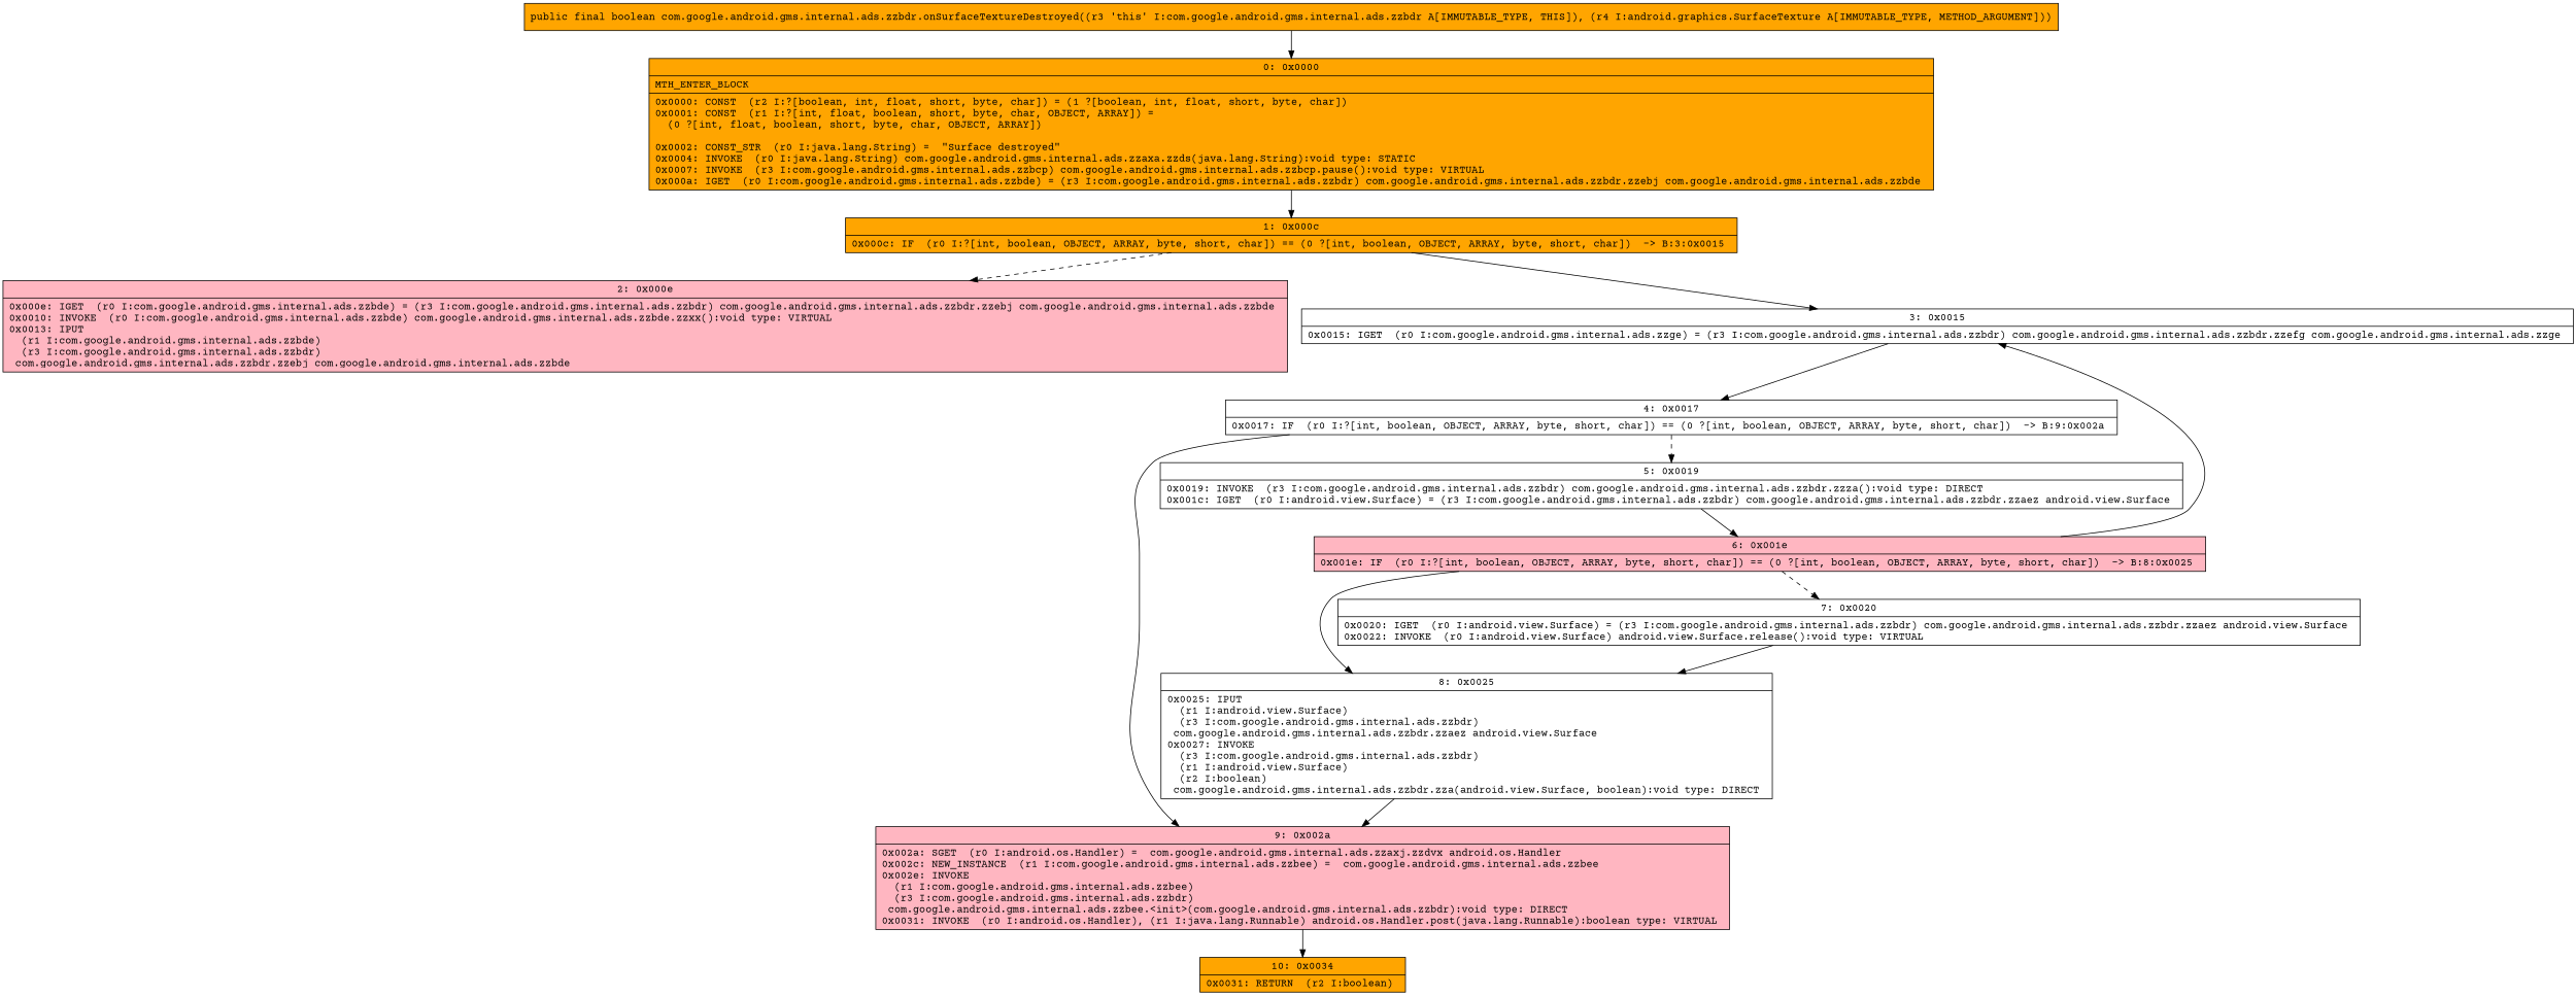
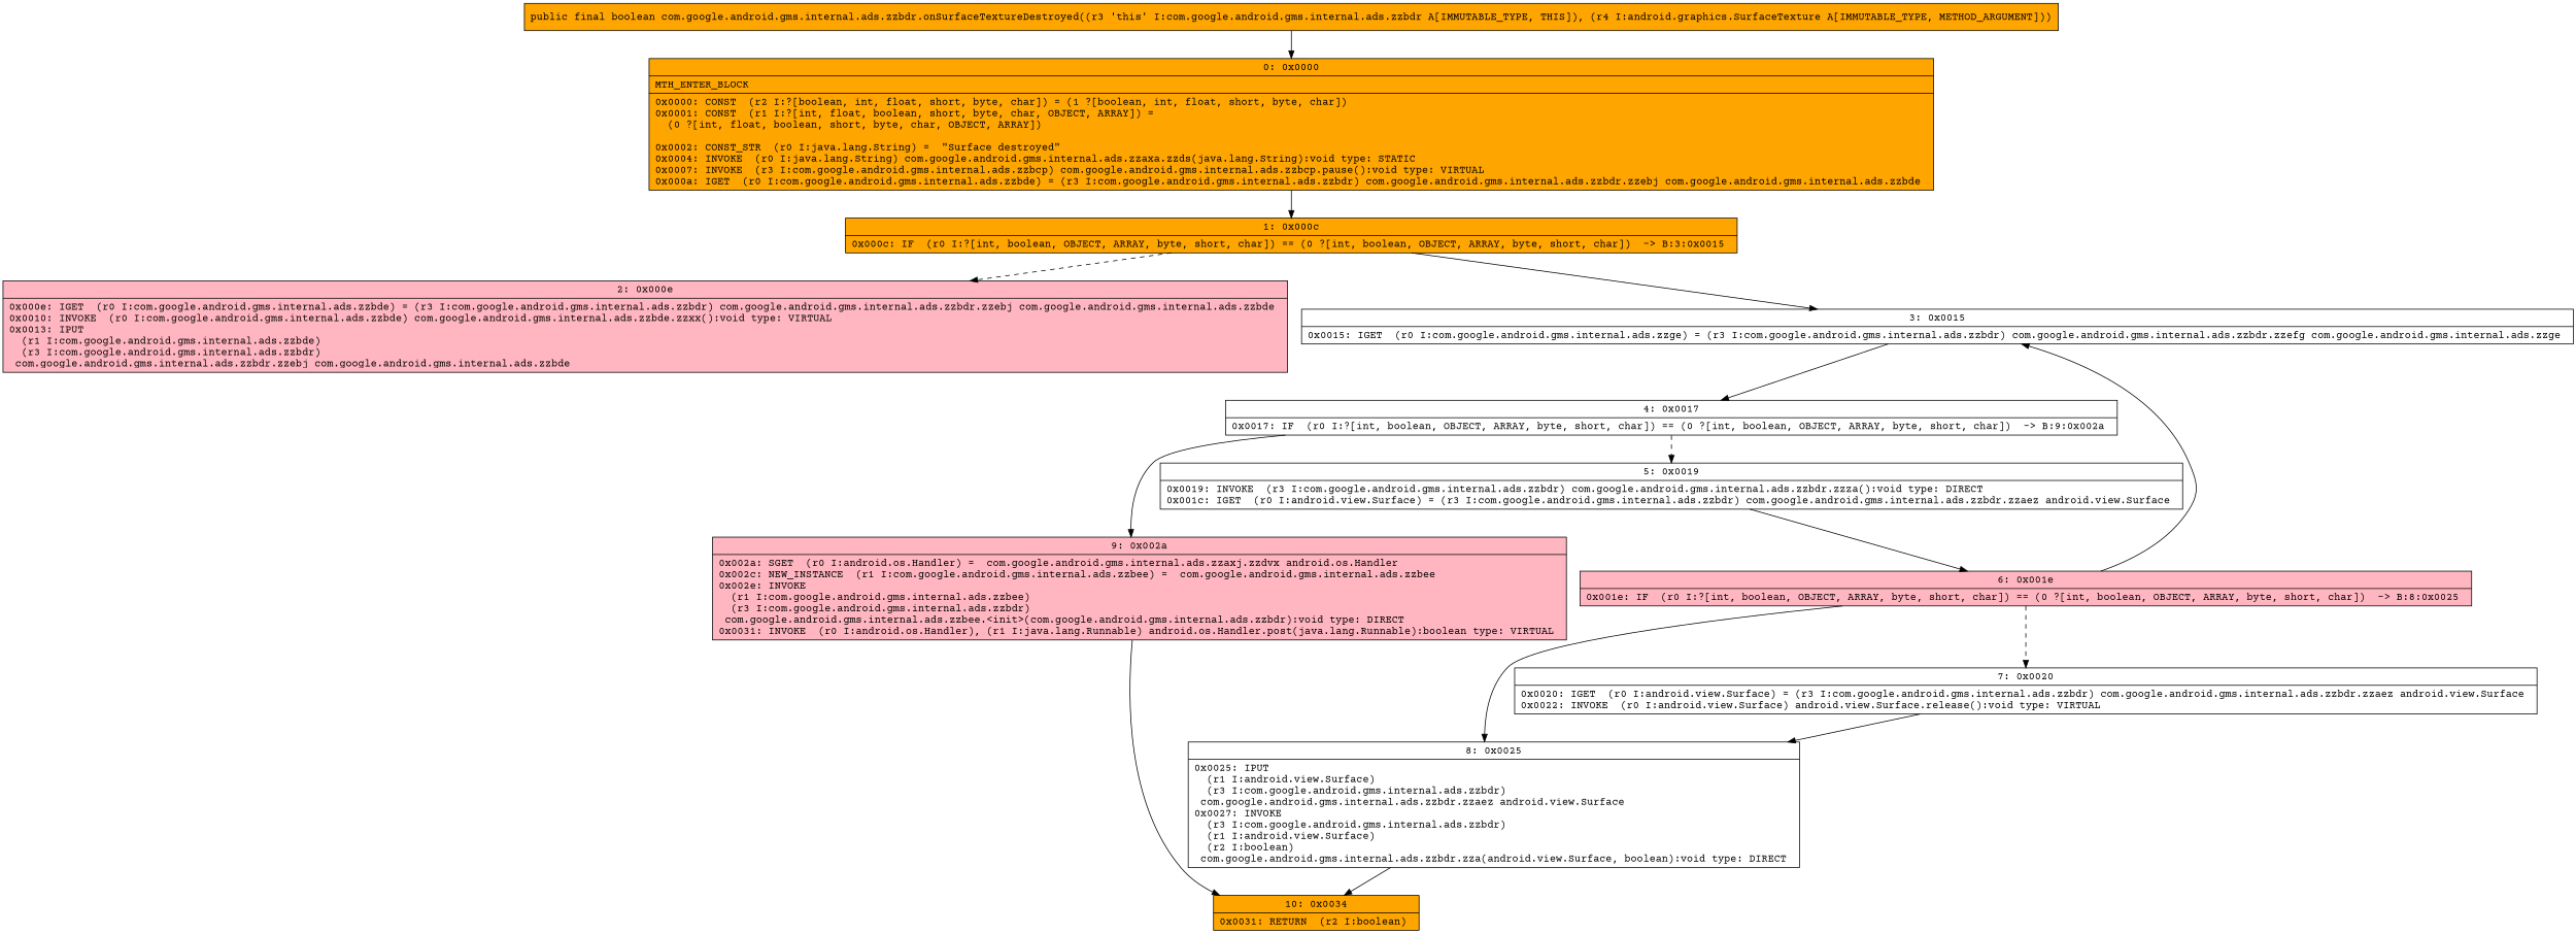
  digraph {
    fontname="Courier Prime"
    node [fillcolor=white fontname="Courier Prime" shape=record style=filled]
    edge [fontname="Courier Prime"]
    n1 [fillcolor=orange label="{0\:\ 0x0000|MTH_ENTER_BLOCK\l|0x0000: CONST  (r2 I:?[boolean, int, float, short, byte, char]) = (1 ?[boolean, int, float, short, byte, char]) \l0x0001: CONST  (r1 I:?[int, float, boolean, short, byte, char, OBJECT, ARRAY]) = \l  (0 ?[int, float, boolean, short, byte, char, OBJECT, ARRAY])\l \l0x0002: CONST_STR  (r0 I:java.lang.String) =  \"Surface destroyed\" \l0x0004: INVOKE  (r0 I:java.lang.String) com.google.android.gms.internal.ads.zzaxa.zzds(java.lang.String):void type: STATIC \l0x0007: INVOKE  (r3 I:com.google.android.gms.internal.ads.zzbcp) com.google.android.gms.internal.ads.zzbcp.pause():void type: VIRTUAL \l0x000a: IGET  (r0 I:com.google.android.gms.internal.ads.zzbde) = (r3 I:com.google.android.gms.internal.ads.zzbdr) com.google.android.gms.internal.ads.zzbdr.zzebj com.google.android.gms.internal.ads.zzbde \l}"]
    n2 [fillcolor=orange label="{1\:\ 0x000c|0x000c: IF  (r0 I:?[int, boolean, OBJECT, ARRAY, byte, short, char]) == (0 ?[int, boolean, OBJECT, ARRAY, byte, short, char])  \-\> B:3:0x0015 \l}"]
    n3 [fillcolor=lightpink label="{2\:\ 0x000e|0x000e: IGET  (r0 I:com.google.android.gms.internal.ads.zzbde) = (r3 I:com.google.android.gms.internal.ads.zzbdr) com.google.android.gms.internal.ads.zzbdr.zzebj com.google.android.gms.internal.ads.zzbde \l0x0010: INVOKE  (r0 I:com.google.android.gms.internal.ads.zzbde) com.google.android.gms.internal.ads.zzbde.zzxx():void type: VIRTUAL \l0x0013: IPUT  \l  (r1 I:com.google.android.gms.internal.ads.zzbde)\l  (r3 I:com.google.android.gms.internal.ads.zzbdr)\l com.google.android.gms.internal.ads.zzbdr.zzebj com.google.android.gms.internal.ads.zzbde \l}"]
    n4 [label="{3\:\ 0x0015|0x0015: IGET  (r0 I:com.google.android.gms.internal.ads.zzge) = (r3 I:com.google.android.gms.internal.ads.zzbdr) com.google.android.gms.internal.ads.zzbdr.zzefg com.google.android.gms.internal.ads.zzge \l}"]
    n5 [label="{4\:\ 0x0017|0x0017: IF  (r0 I:?[int, boolean, OBJECT, ARRAY, byte, short, char]) == (0 ?[int, boolean, OBJECT, ARRAY, byte, short, char])  \-\> B:9:0x002a \l}"]
    n6 [label="{5\:\ 0x0019|0x0019: INVOKE  (r3 I:com.google.android.gms.internal.ads.zzbdr) com.google.android.gms.internal.ads.zzbdr.zzza():void type: DIRECT \l0x001c: IGET  (r0 I:android.view.Surface) = (r3 I:com.google.android.gms.internal.ads.zzbdr) com.google.android.gms.internal.ads.zzbdr.zzaez android.view.Surface \l}"]
    n7 [fillcolor=lightpink label="{9\:\ 0x002a|0x002a: SGET  (r0 I:android.os.Handler) =  com.google.android.gms.internal.ads.zzaxj.zzdvx android.os.Handler \l0x002c: NEW_INSTANCE  (r1 I:com.google.android.gms.internal.ads.zzbee) =  com.google.android.gms.internal.ads.zzbee \l0x002e: INVOKE  \l  (r1 I:com.google.android.gms.internal.ads.zzbee)\l  (r3 I:com.google.android.gms.internal.ads.zzbdr)\l com.google.android.gms.internal.ads.zzbee.\<init\>(com.google.android.gms.internal.ads.zzbdr):void type: DIRECT \l0x0031: INVOKE  (r0 I:android.os.Handler), (r1 I:java.lang.Runnable) android.os.Handler.post(java.lang.Runnable):boolean type: VIRTUAL \l}"]
    n8 [fillcolor=lightpink label="{6\:\ 0x001e|0x001e: IF  (r0 I:?[int, boolean, OBJECT, ARRAY, byte, short, char]) == (0 ?[int, boolean, OBJECT, ARRAY, byte, short, char])  \-\> B:8:0x0025 \l}"]
    n9 [fillcolor=orange label="{10\:\ 0x0034|0x0031: RETURN  (r2 I:boolean) \l}"]
    n10 [label="{7\:\ 0x0020|0x0020: IGET  (r0 I:android.view.Surface) = (r3 I:com.google.android.gms.internal.ads.zzbdr) com.google.android.gms.internal.ads.zzbdr.zzaez android.view.Surface \l0x0022: INVOKE  (r0 I:android.view.Surface) android.view.Surface.release():void type: VIRTUAL \l}"]
    n11 [label="{8\:\ 0x0025|0x0025: IPUT  \l  (r1 I:android.view.Surface)\l  (r3 I:com.google.android.gms.internal.ads.zzbdr)\l com.google.android.gms.internal.ads.zzbdr.zzaez android.view.Surface \l0x0027: INVOKE  \l  (r3 I:com.google.android.gms.internal.ads.zzbdr)\l  (r1 I:android.view.Surface)\l  (r2 I:boolean)\l com.google.android.gms.internal.ads.zzbdr.zza(android.view.Surface, boolean):void type: DIRECT \l}"]
    n12 [fillcolor=orange label="{public final boolean com.google.android.gms.internal.ads.zzbdr.onSurfaceTextureDestroyed((r3 'this' I:com.google.android.gms.internal.ads.zzbdr A[IMMUTABLE_TYPE, THIS]), (r4 I:android.graphics.SurfaceTexture A[IMMUTABLE_TYPE, METHOD_ARGUMENT])) }"]
    n1 -> n2
    n2 -> n3 [style=dashed]
    n2 -> n4
    n4 -> n5
    n5 -> n6 [style=dashed]
    n5 -> n7
    n6 -> n8
    n7 -> n9
    n8 -> n4
    n8 -> n10 [style=dashed]
    n8 -> n11
    n10 -> n11
-   n11 -> n7
+   n11 -> n9
    n12 -> n1
  }
